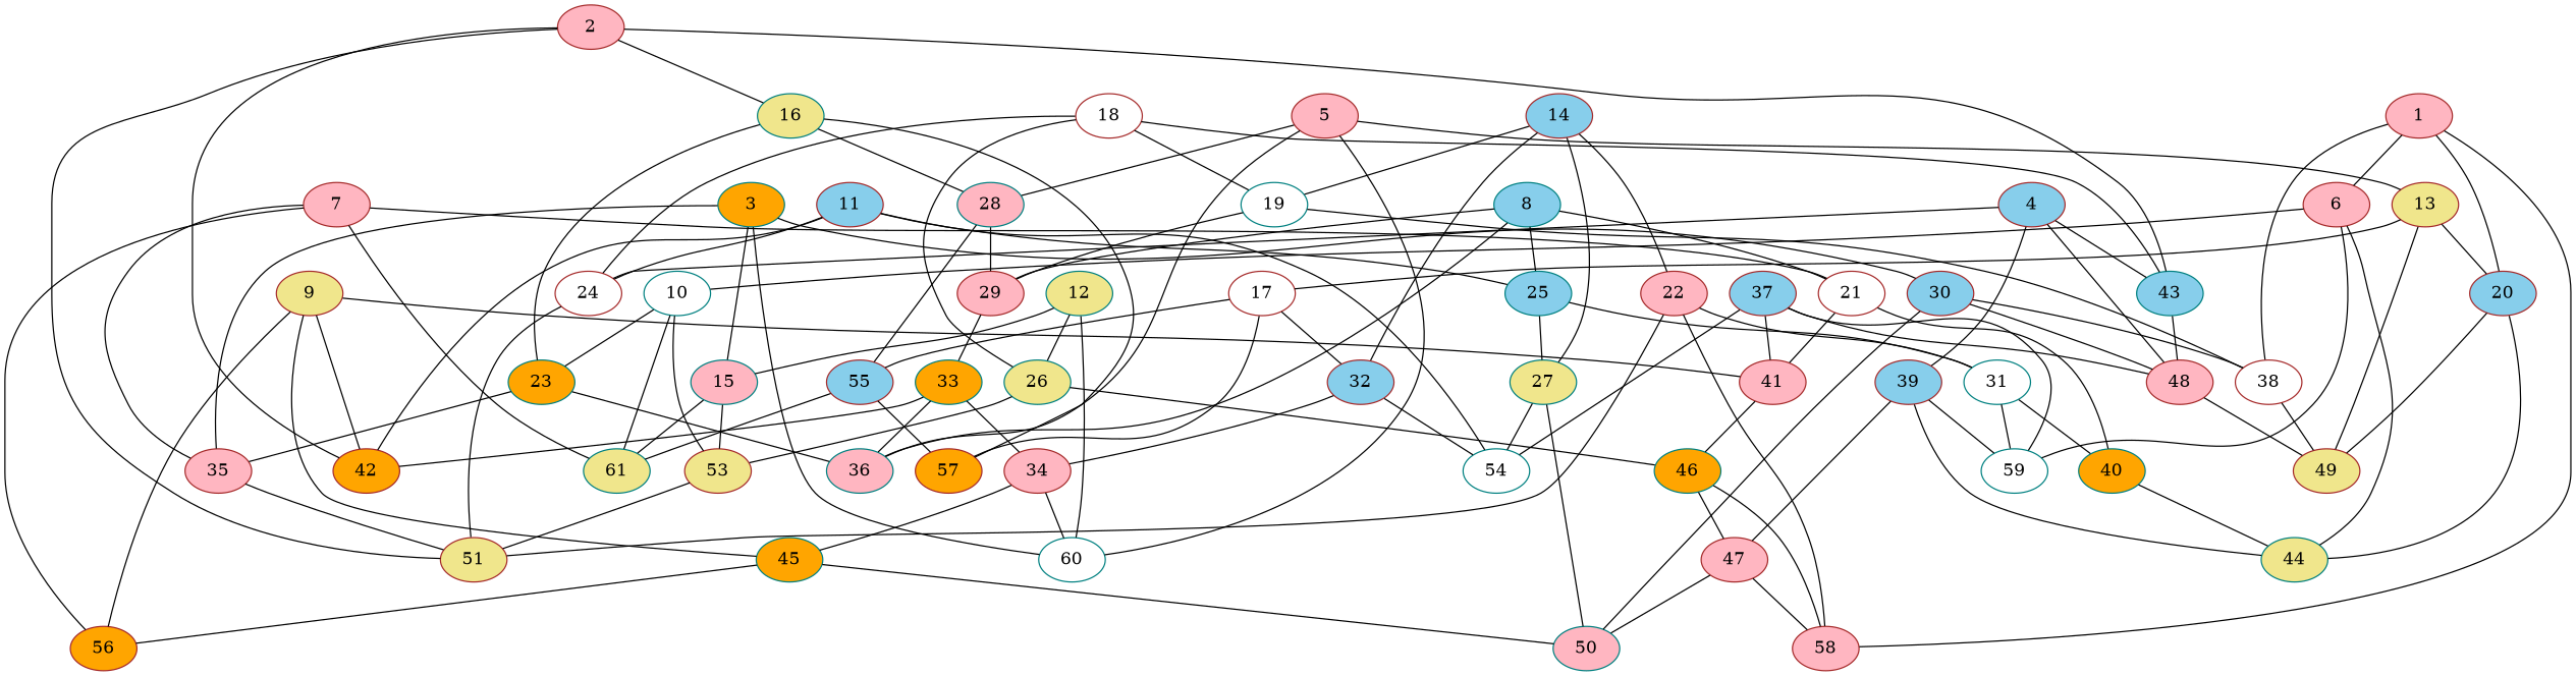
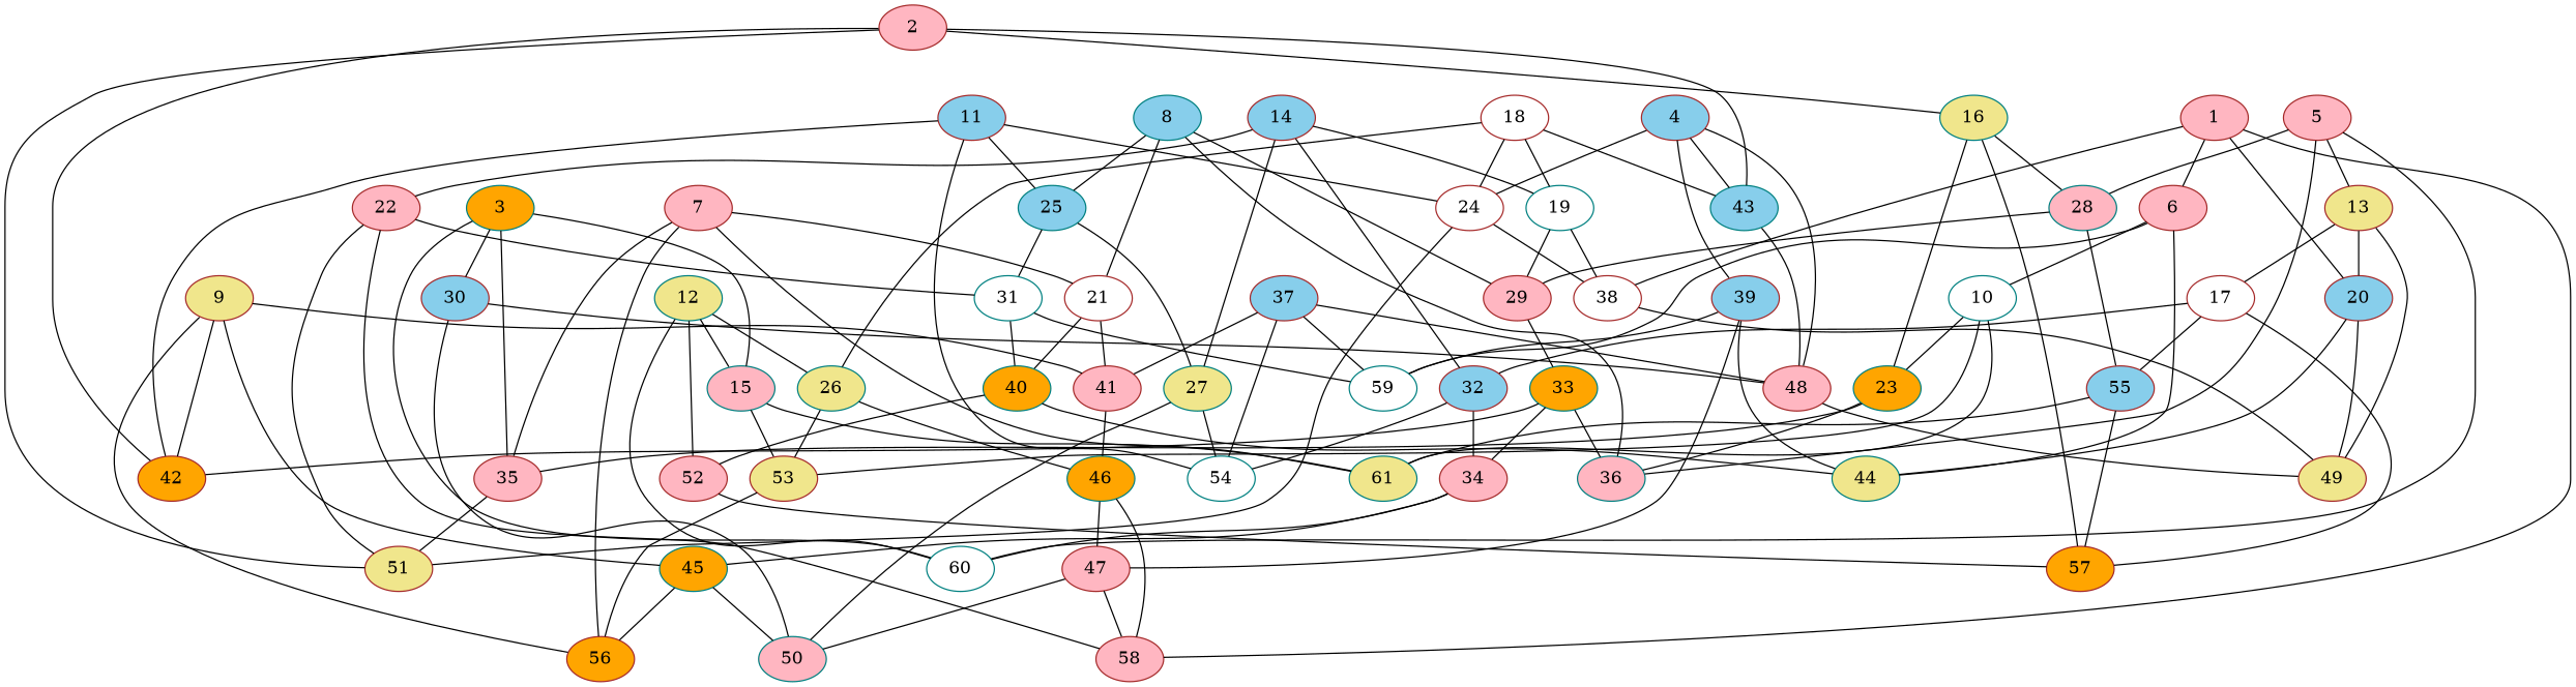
  graph {
    node [color=brown fillcolor=lightpink style=filled]
    1
    6
    20 [fillcolor=skyblue]
    38 [fillcolor=white]
    58
    10 [color=teal fillcolor=white]
    44 [color=teal fillcolor=khaki]
    59 [color=teal fillcolor=white]
    49 [fillcolor=khaki]
    16 [color=teal fillcolor=khaki]
    2
    42 [fillcolor=orange]
    43 [color=teal fillcolor=skyblue]
    51 [fillcolor=khaki]
    28 [color=teal]
    23 [color=teal fillcolor=orange]
    57 [fillcolor=orange]
    48
    3 [color=teal fillcolor=orange]
    15 [color=teal]
    30 [fillcolor=skyblue]
    35
    60 [color=teal fillcolor=white]
    61 [color=teal fillcolor=khaki]
    53 [fillcolor=khaki]
    50 [color=teal]
    4 [fillcolor=skyblue]
    24 [fillcolor=white]
    39 [fillcolor=skyblue]
    47
+   52
    5
    13 [fillcolor=khaki]
    36 [color=teal]
    17 [fillcolor=white]
    29
    55 [fillcolor=skyblue]
    7
    21 [fillcolor=white]
    56 [fillcolor=orange]
    41
    40 [color=teal fillcolor=orange]
    8 [color=teal fillcolor=skyblue]
    25 [color=teal fillcolor=skyblue]
    27 [color=teal fillcolor=khaki]
    31 [color=teal fillcolor=white]
    33 [color=teal fillcolor=orange]
    9 [fillcolor=khaki]
    45 [color=teal fillcolor=orange]
    46 [color=teal fillcolor=orange]
    11 [fillcolor=skyblue]
    54 [color=teal fillcolor=white]
    12 [color=teal fillcolor=khaki]
    26 [color=teal fillcolor=khaki]
    32 [fillcolor=skyblue]
    14 [fillcolor=skyblue]
    19 [color=teal fillcolor=white]
    22
    34
    18 [fillcolor=white]
    37 [fillcolor=skyblue]
    1 -- 6
    1 -- 20
    1 -- 38
    1 -- 58
    6 -- 10
    6 -- 44
    6 -- 59
    20 -- 44
    20 -- 49
    38 -- 49
    10 -- 23
    10 -- 61
    10 -- 53
    16 -- 28
    16 -- 23
    16 -- 57
    2 -- 16
    2 -- 42
    2 -- 43
    2 -- 51
    43 -- 48
    28 -- 29
    28 -- 55
    23 -- 35
    23 -- 36
    48 -- 49
    3 -- 15
    3 -- 30
    3 -- 35
    3 -- 60
    15 -- 61
    15 -- 53
-   30 -- 38
+   24 -- 38
    30 -- 48
    30 -- 50
    35 -- 51
-   53 -- 51
+   53 -- 56
    4 -- 43
    4 -- 48
    4 -- 24
    4 -- 39
    24 -- 51
    39 -- 44
    39 -- 59
    39 -- 47
    47 -- 58
    47 -- 50
+   52 -- 57
    5 -- 28
    5 -- 60
    5 -- 13
    5 -- 36
    13 -- 20
    13 -- 49
    13 -- 17
    17 -- 57
    17 -- 55
    17 -- 32
    29 -- 33
    55 -- 57
    55 -- 61
    7 -- 35
    7 -- 61
    7 -- 21
    7 -- 56
    21 -- 41
    21 -- 40
    41 -- 46
    40 -- 44
+   40 -- 52
    8 -- 36
    8 -- 29
    8 -- 21
    8 -- 25
    25 -- 27
    25 -- 31
    27 -- 50
    27 -- 54
    31 -- 59
    31 -- 40
    33 -- 42
    33 -- 36
    33 -- 34
    9 -- 42
    9 -- 56
    9 -- 41
    9 -- 45
    45 -- 50
    45 -- 56
    46 -- 58
    46 -- 47
    11 -- 42
    11 -- 24
    11 -- 25
    11 -- 54
    12 -- 15
    12 -- 60
+   12 -- 52
    12 -- 26
    26 -- 53
    26 -- 46
    32 -- 54
    32 -- 34
    14 -- 27
    14 -- 32
    14 -- 19
    14 -- 22
    19 -- 38
    19 -- 29
    22 -- 58
    22 -- 51
    22 -- 31
    34 -- 60
    34 -- 45
    18 -- 43
    18 -- 24
    18 -- 26
    18 -- 19
    37 -- 59
    37 -- 48
    37 -- 41
    37 -- 54
  }
